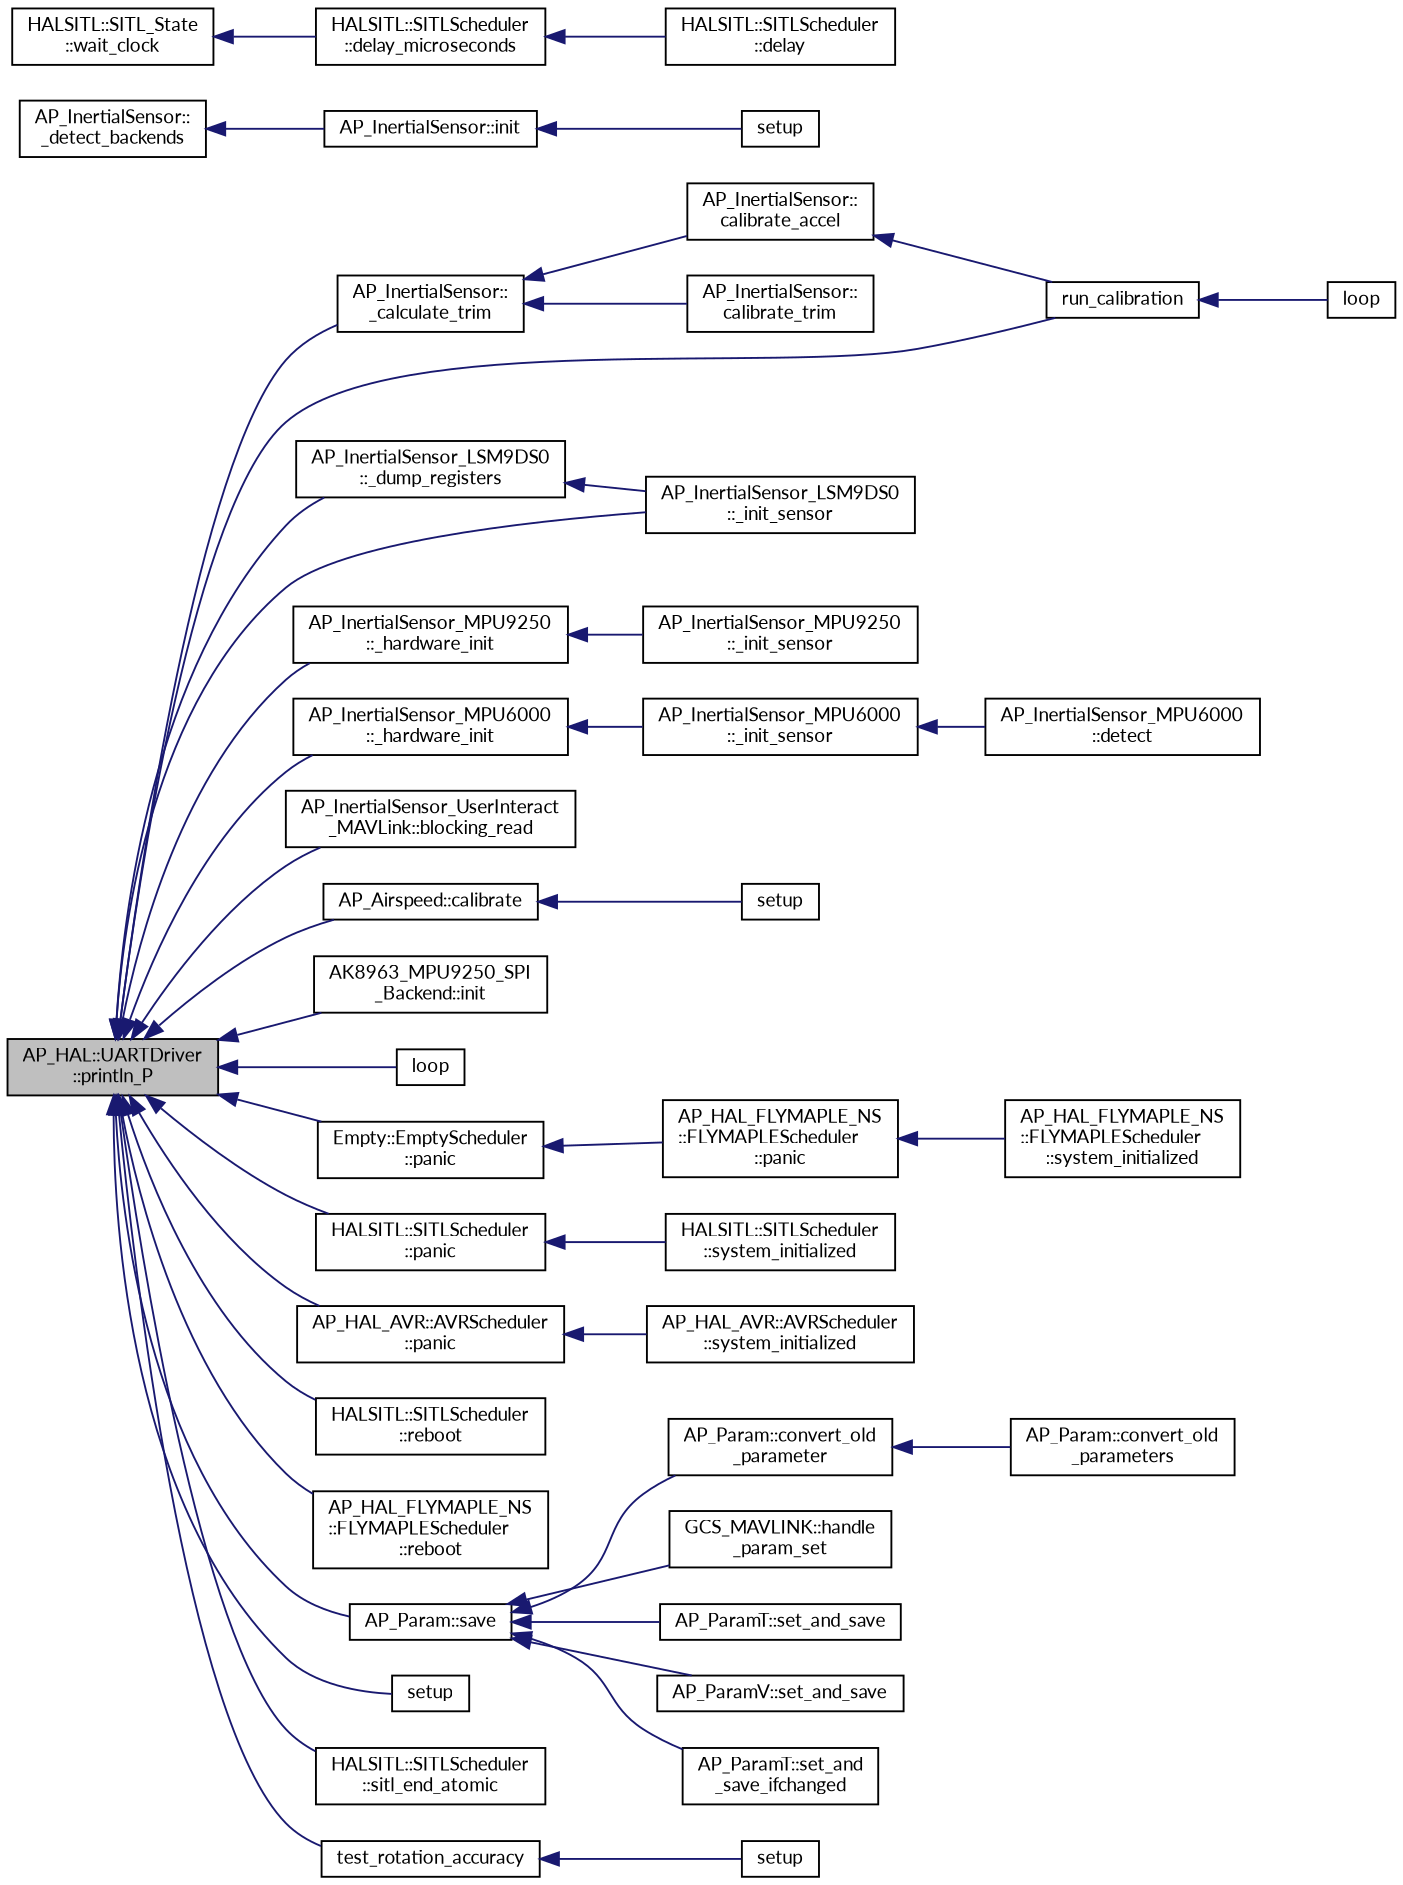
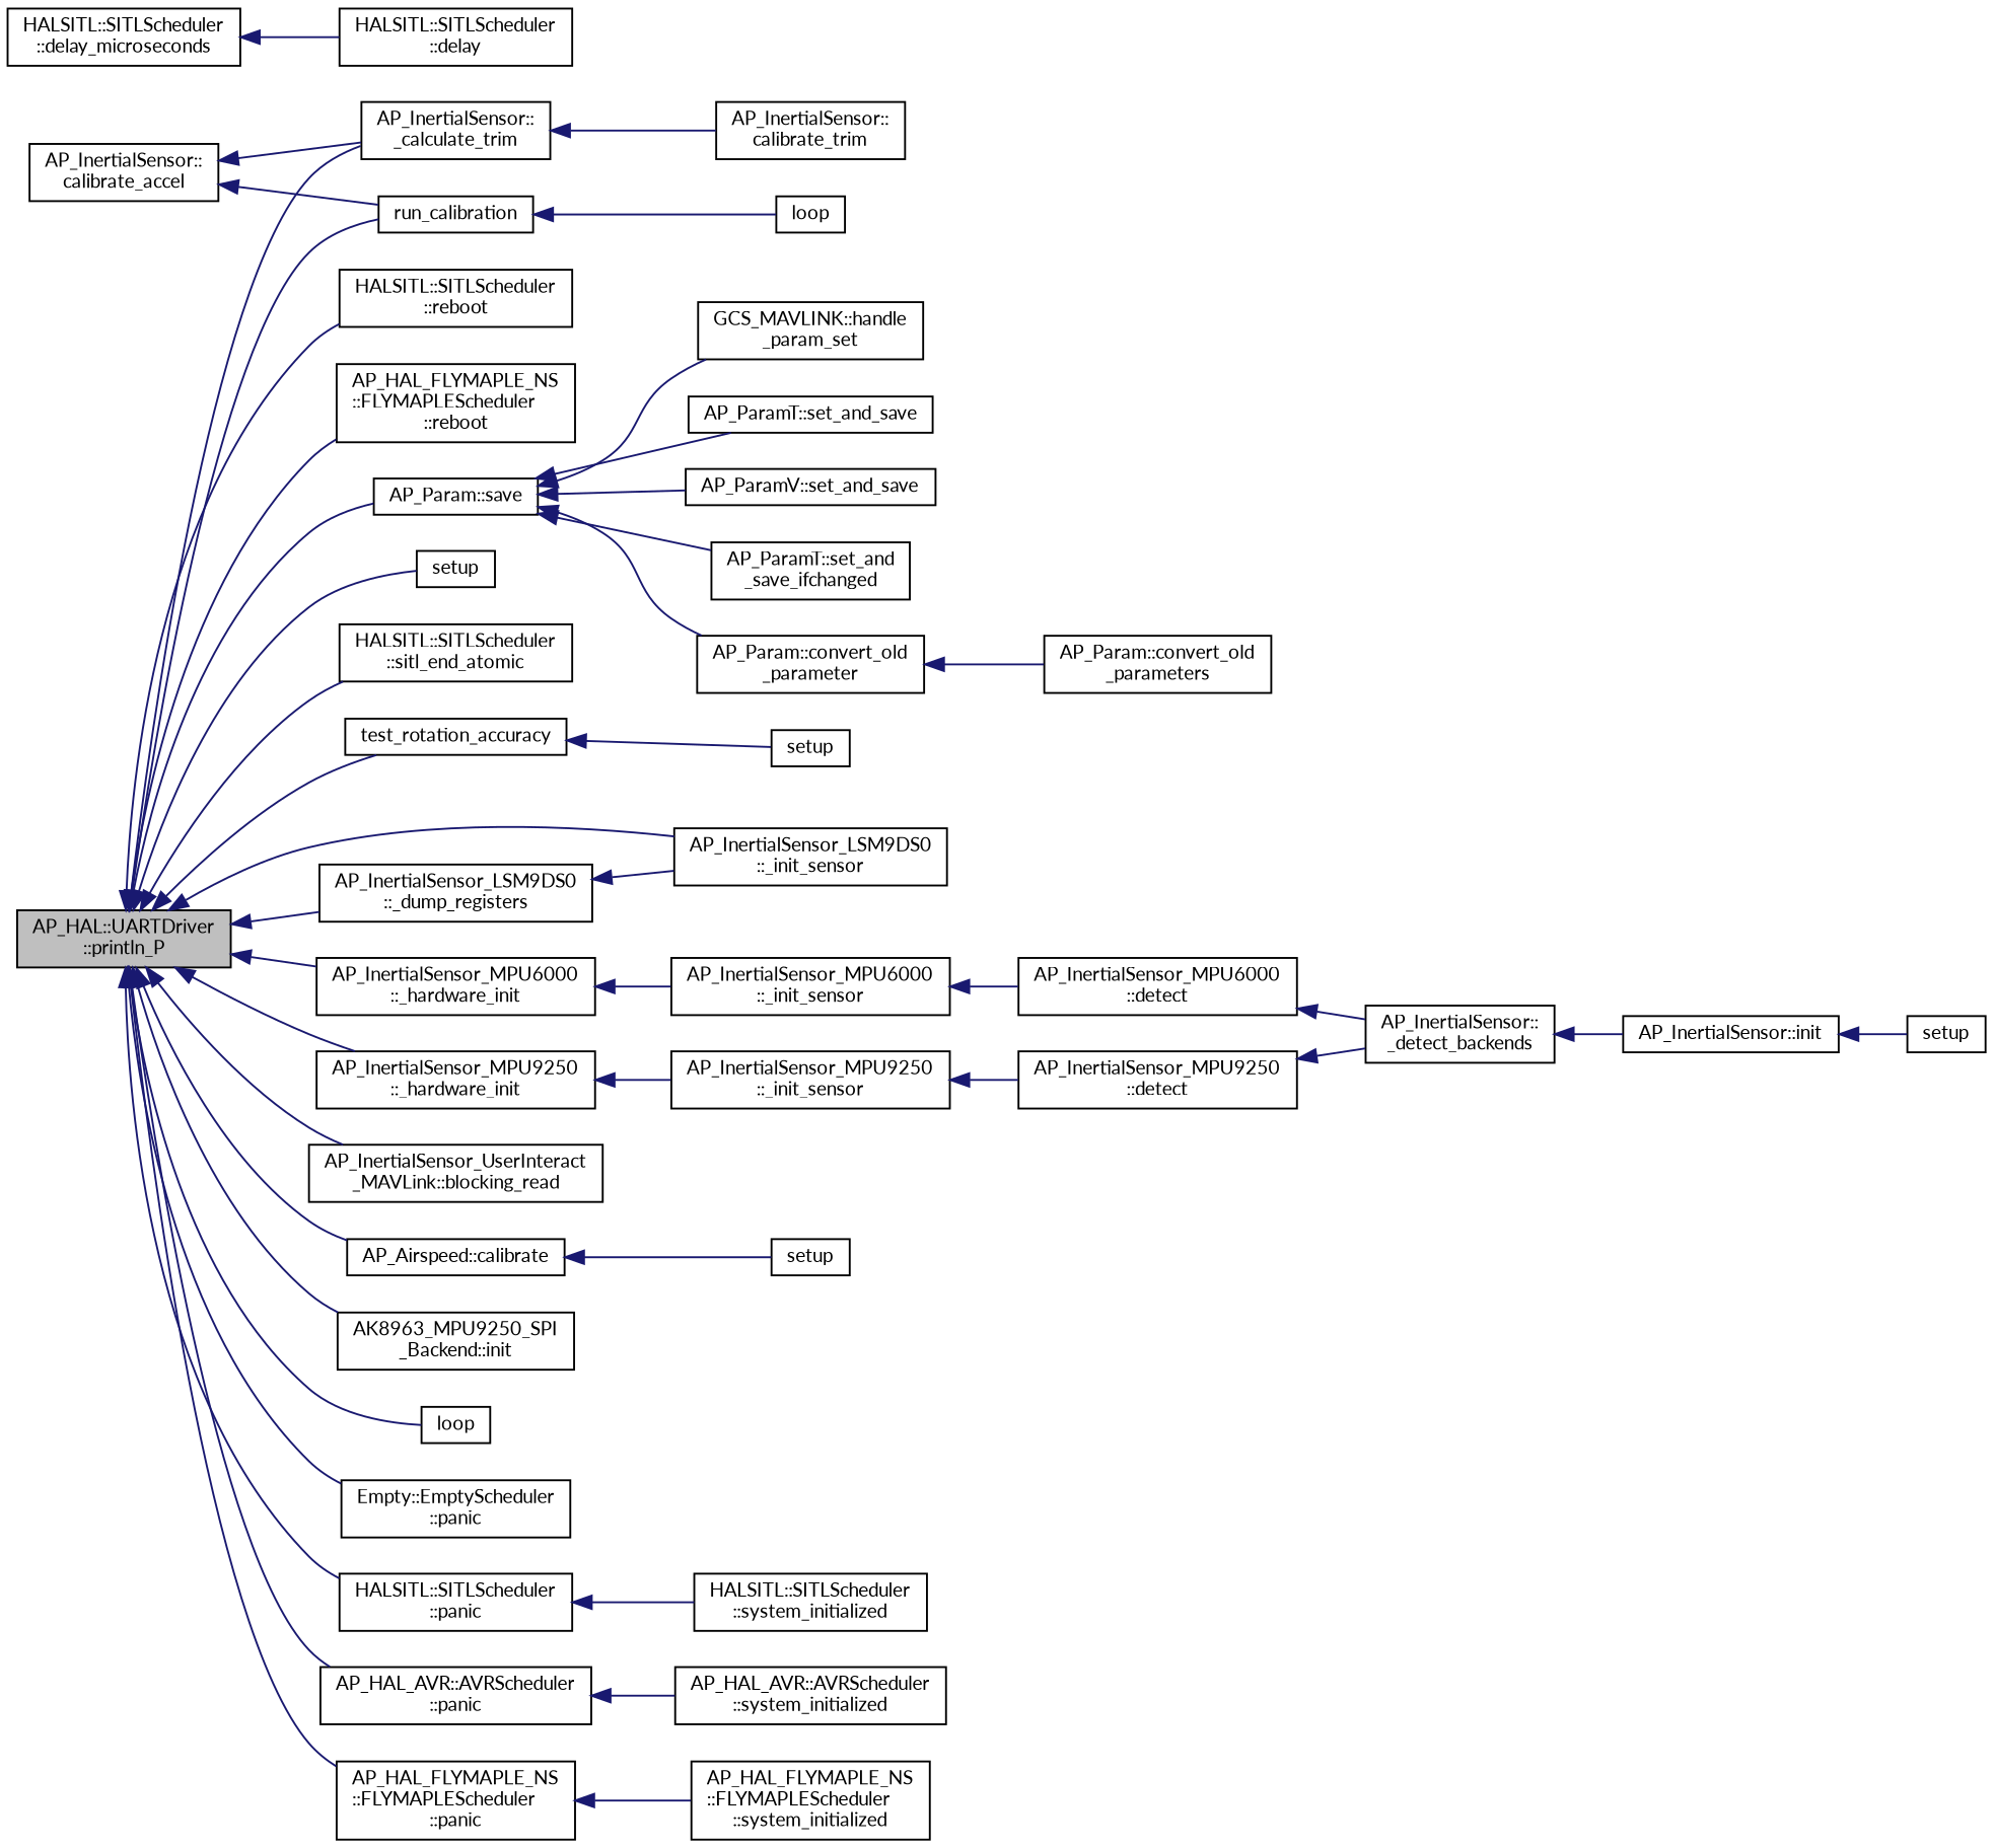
  digraph {
    fontname=Lato
    rankdir=LR
    node [color=black fillcolor=white fontname=Lato fontsize=10 shape=record style=filled]
    edge [color=midnightblue dir=back fontname=Lato fontsize=10 labelfontname=Helvetica labelfontsize=10 style=solid]
    n1 [fillcolor=grey75 fontcolor=black height=0.2 label="AP_HAL::UARTDriver\l::println_P" width=0.4]
    n2 [height=0.2 label="AP_InertialSensor::\l_calculate_trim" width=0.4]
    n3 [height=0.2 label=run_calibration width=0.4]
    n4 [height=0.2 label="AP_InertialSensor_LSM9DS0\l::_dump_registers" width=0.4]
    n5 [height=0.2 label="AP_InertialSensor_LSM9DS0\l::_init_sensor" width=0.4]
    n6 [height=0.2 label="AP_InertialSensor_MPU9250\l::_hardware_init" width=0.4]
    n7 [height=0.2 label="AP_InertialSensor_MPU6000\l::_hardware_init" width=0.4]
    n8 [height=0.2 label="AP_InertialSensor_UserInteract\l_MAVLink::blocking_read" width=0.4]
    n9 [height=0.2 label="AP_Airspeed::calibrate" width=0.4]
    n10 [height=0.2 label="AK8963_MPU9250_SPI\l_Backend::init" width=0.4]
    n11 [height=0.2 label=loop width=0.4]
    n12 [height=0.2 label="Empty::EmptyScheduler\l::panic" width=0.4]
    n13 [height=0.2 label="HALSITL::SITLScheduler\l::panic" width=0.4]
    n14 [height=0.2 label="AP_HAL_AVR::AVRScheduler\l::panic" width=0.4]
    n15 [height=0.2 label="AP_HAL_FLYMAPLE_NS\l::FLYMAPLEScheduler\l::panic" width=0.4]
    n16 [height=0.2 label="HALSITL::SITLScheduler\l::reboot" width=0.4]
    n17 [height=0.2 label="AP_HAL_FLYMAPLE_NS\l::FLYMAPLEScheduler\l::reboot" width=0.4]
    n18 [height=0.2 label="AP_Param::save" width=0.4]
    n19 [height=0.2 label=setup width=0.4]
    n20 [height=0.2 label="HALSITL::SITLScheduler\l::sitl_end_atomic" width=0.4]
    n21 [height=0.2 label=test_rotation_accuracy width=0.4]
    n22 [height=0.2 label="AP_InertialSensor::\lcalibrate_accel" width=0.4]
    n23 [height=0.2 label="AP_InertialSensor::\lcalibrate_trim" width=0.4]
    n24 [height=0.2 label=loop width=0.4]
    n25 [height=0.2 label="AP_InertialSensor_MPU9250\l::_init_sensor" width=0.4]
    n26 [height=0.2 label="AP_InertialSensor_MPU6000\l::_init_sensor" width=0.4]
    n27 [height=0.2 label=setup width=0.4]
    n28 [height=0.2 label="HALSITL::SITLScheduler\l::system_initialized" width=0.4]
    n29 [height=0.2 label="AP_HAL_AVR::AVRScheduler\l::system_initialized" width=0.4]
    n30 [height=0.2 label="AP_HAL_FLYMAPLE_NS\l::FLYMAPLEScheduler\l::system_initialized" width=0.4]
    n31 [height=0.2 label="AP_Param::convert_old\l_parameter" width=0.4]
    n32 [height=0.2 label="GCS_MAVLINK::handle\l_param_set" width=0.4]
    n33 [height=0.2 label="AP_ParamT::set_and_save" width=0.4]
    n34 [height=0.2 label="AP_ParamV::set_and_save" width=0.4]
    n35 [height=0.2 label="AP_ParamT::set_and\l_save_ifchanged" width=0.4]
    n36 [height=0.2 label=setup width=0.4]
+   n37 [height=0.2 label="AP_InertialSensor_MPU9250\l::detect" width=0.4]
    n38 [height=0.2 label="AP_InertialSensor::\l_detect_backends" width=0.4]
    n39 [height=0.2 label="AP_InertialSensor::init" width=0.4]
    n40 [height=0.2 label=setup width=0.4]
    n41 [height=0.2 label="AP_InertialSensor_MPU6000\l::detect" width=0.4]
    n42 [height=0.2 label="AP_Param::convert_old\l_parameters" width=0.4]
-   n43 [height=0.2 label="HALSITL::SITL_State\l::wait_clock" width=0.4]
    n44 [height=0.2 label="HALSITL::SITLScheduler\l::delay_microseconds" width=0.4]
    n45 [height=0.2 label="HALSITL::SITLScheduler\l::delay" width=0.4]
    n1 -> n2
    n1 -> n3
    n1 -> n4
    n1 -> n5
    n1 -> n6
    n1 -> n7
    n1 -> n8
    n1 -> n9
    n1 -> n10
    n1 -> n11
    n1 -> n12
    n1 -> n13
    n1 -> n14
-   n12 -> n15
+   n1 -> n15
    n1 -> n16
    n1 -> n17
    n1 -> n18
    n1 -> n19
    n1 -> n20
    n1 -> n21
-   n2 -> n22
+   n22 -> n2
    n2 -> n23
    n3 -> n24
    n4 -> n5
    n6 -> n25
    n7 -> n26
    n9 -> n27
    n13 -> n28
    n14 -> n29
    n15 -> n30
    n18 -> n31
    n18 -> n32
    n18 -> n33
    n18 -> n34
    n18 -> n35
    n21 -> n36
    n22 -> n3
+   n25 -> n37
    n26 -> n41
    n31 -> n42
+   n37 -> n38
    n38 -> n39
    n39 -> n40
-   n43 -> n44
+   n41 -> n38
    n44 -> n45
  }
